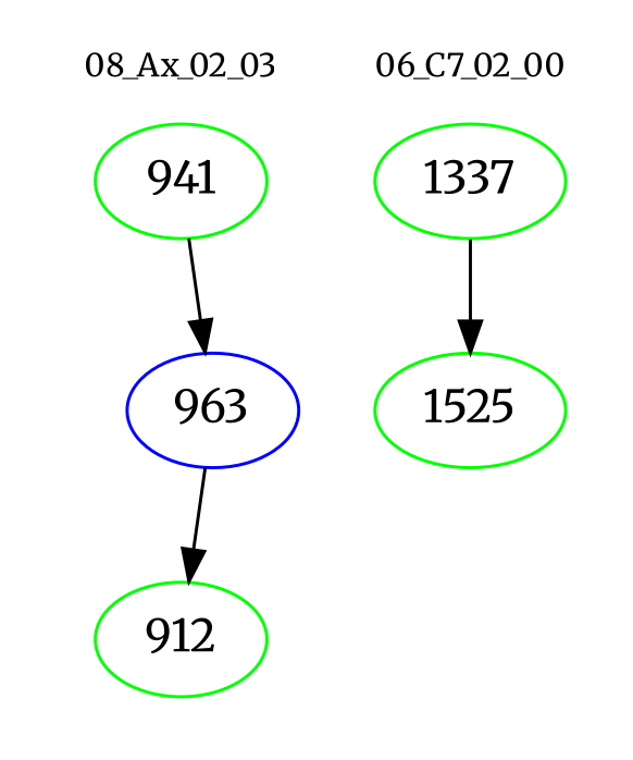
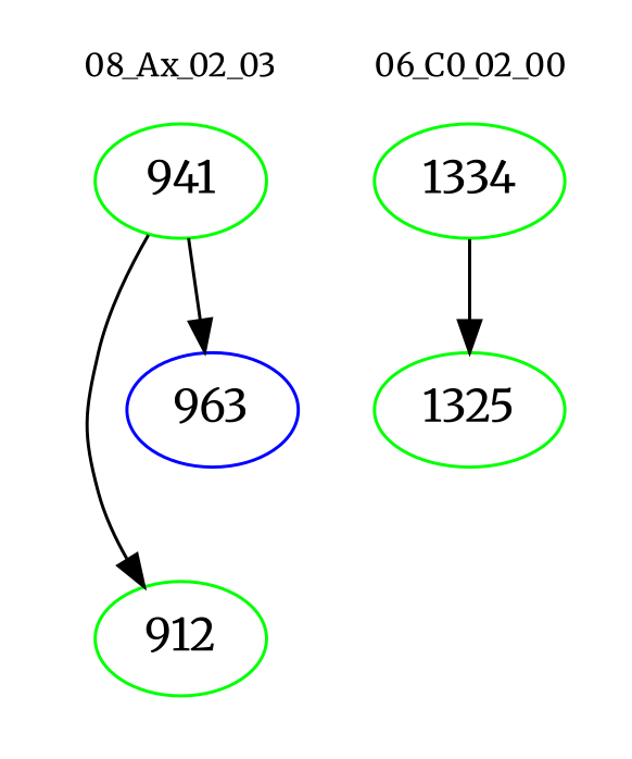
  digraph {
    fontname=Merriweather
    node [color=green fontname=Merriweather]
    edge [color=black fontname=Merriweather]
    n1 [label=941]
    n2 [label=912]
    n3 [color=blue label=963]
-   n4 [label=1337]
-   n5 [label=1525]
+   n4 [label=1334]
+   n5 [label=1325]
    subgraph cluster_1 {
      color=white
      fontsize=10
      label="08_Ax_02_03"
      n1
      n2
      n3
    }
    subgraph cluster_2 {
      color=white
      fontsize=10
-     label="06_C7_02_00"
+     label="06_C0_02_00"
      n4
      n5
    }
-   n3 -> n2
+   n1 -> n2
    n1 -> n3
    n4 -> n5
  }
